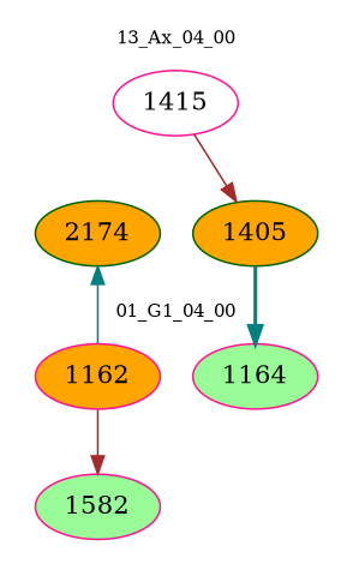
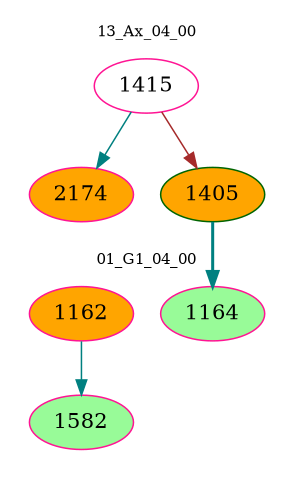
  digraph {
    node [color=deeppink fillcolor=orange style=filled]
    edge [color=teal style=solid]
    n1 [fillcolor=white label=1415]
-   n2 [color=darkgreen label=2174]
+   n2 [label=2174]
    n3 [color=darkgreen label=1405]
    n4 [label=1162]
    n5 [fillcolor=palegreen label=1164]
    n6 [fillcolor=palegreen label=1582]
    subgraph cluster_1 {
      color=white
      fontsize=10
      label="13_Ax_04_00"
      n1
      n2
      n3
    }
    subgraph cluster_2 {
      color=white
      fontsize=10
      label="01_G1_04_00"
      n4
      n5
      n6
    }
-   n4 -> n2
+   n1 -> n2
    n1 -> n3 [color=brown]
    n3 -> n5 [style=bold]
-   n4 -> n6 [color=brown]
+   n4 -> n6
  }
